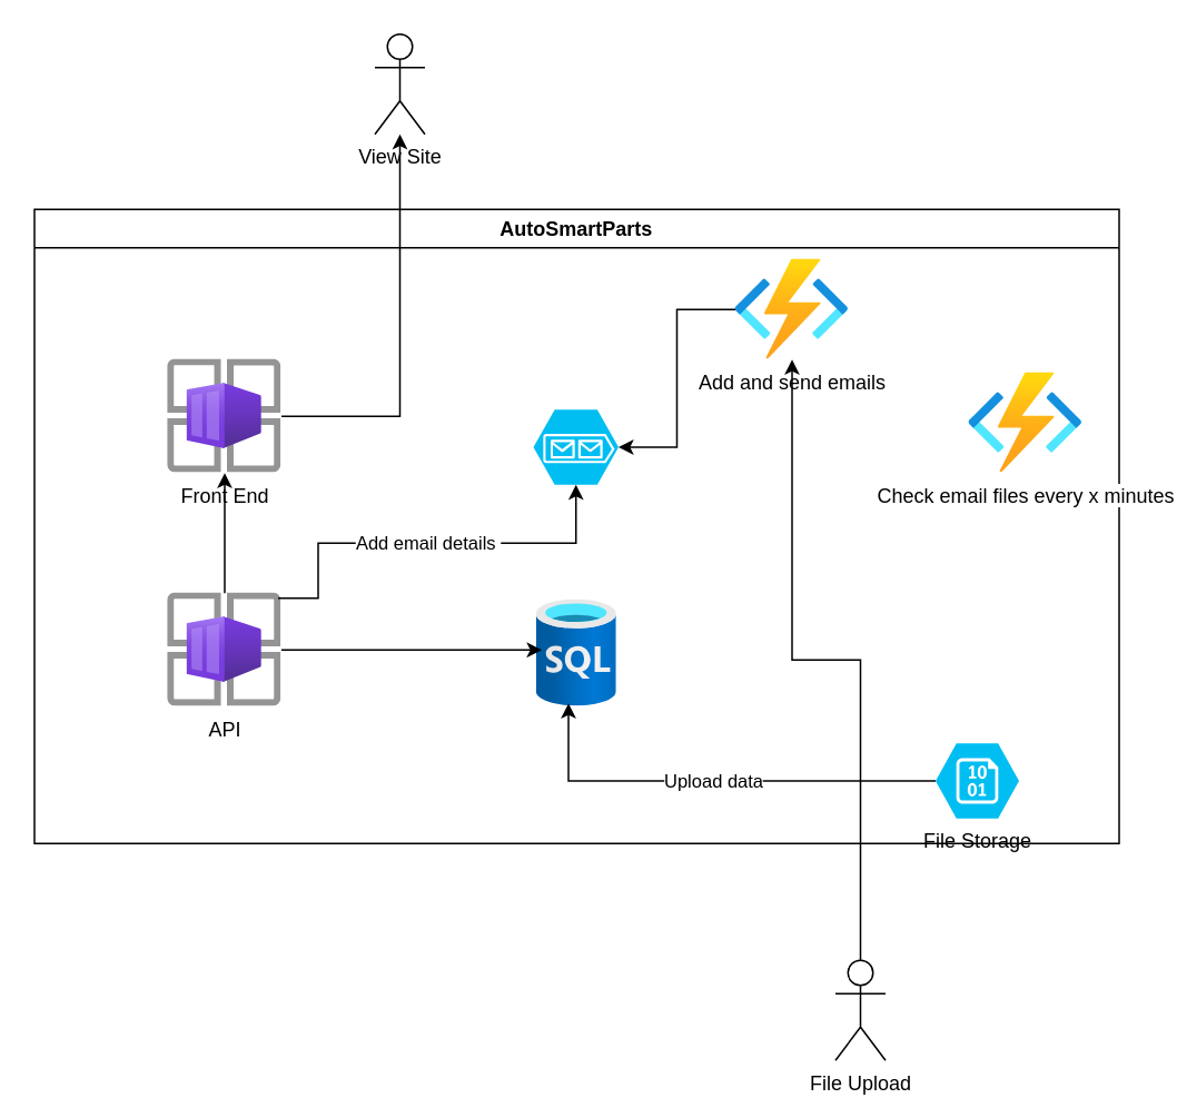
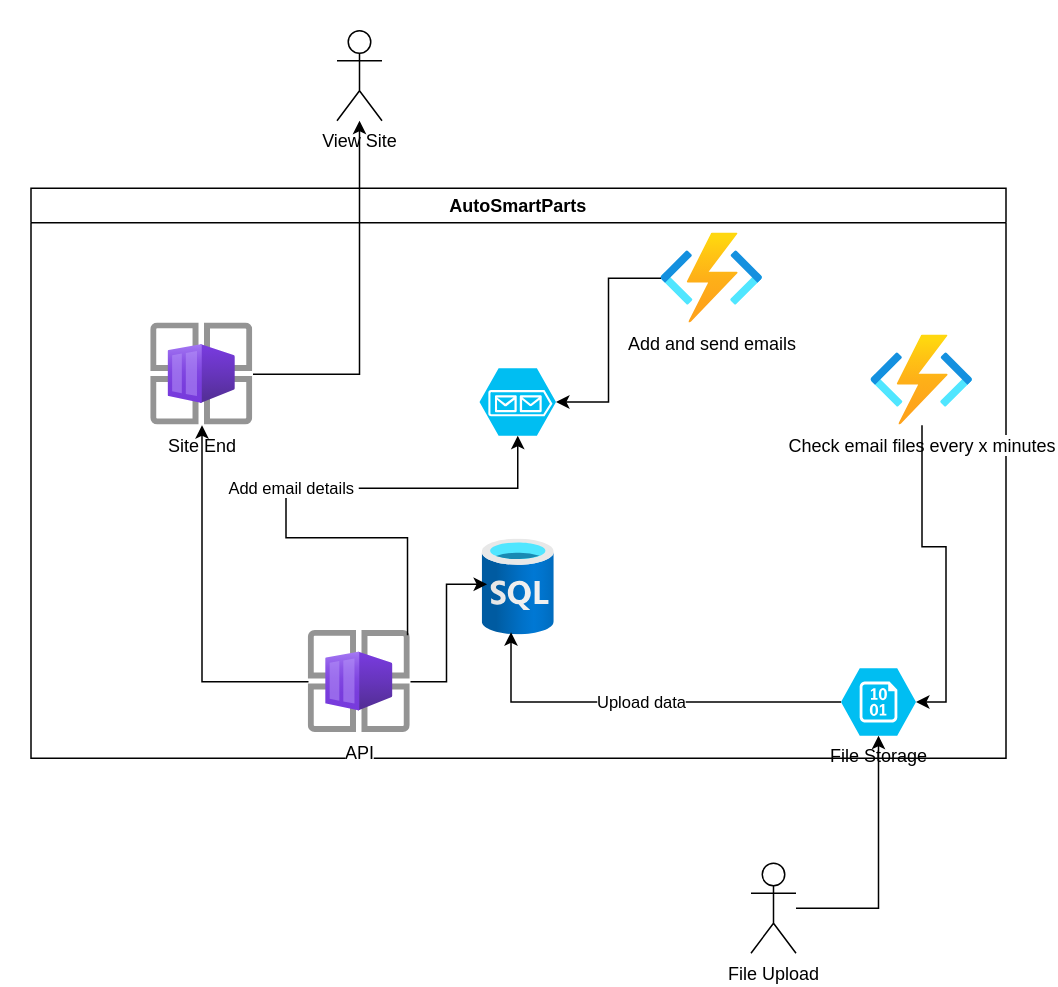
  <mxCell id="0" />
  <mxCell id="1" parent="0" />
  <mxCell id="2" value="AutoSmartParts" style="swimlane;whiteSpace=wrap;html=1;" parent="1" vertex="1"><mxGeometry x="20" y="125" width="650" height="380" as="geometry" /></mxCell>
- <mxCell id="3" value="Front End" style="image;aspect=fixed;html=1;points=[];align=center;fontSize=12;image=img/lib/azure2/other/Container_App_Environments.svg;" parent="2" vertex="1"><mxGeometry x="80" y="90" width="68" height="68" as="geometry" /></mxCell>
+ <mxCell id="3" value="Site End" style="image;aspect=fixed;html=1;points=[];align=center;fontSize=12;image=img/lib/azure2/other/Container_App_Environments.svg;" parent="2" vertex="1"><mxGeometry x="80" y="90" width="68" height="68" as="geometry" /></mxCell>
  <mxCell id="4" style="edgeStyle=orthogonalEdgeStyle;rounded=0;orthogonalLoop=1;jettySize=auto;html=1;" parent="2" source="5" target="3" edge="1"><mxGeometry relative="1" as="geometry" /></mxCell>
- <mxCell id="5" value="API" style="image;aspect=fixed;html=1;points=[];align=center;fontSize=12;image=img/lib/azure2/other/Container_App_Environments.svg;" parent="2" vertex="1"><mxGeometry x="80" y="230" width="68" height="68" as="geometry" /></mxCell>
+ <mxCell id="5" value="API" style="image;aspect=fixed;html=1;points=[];align=center;fontSize=12;image=img/lib/azure2/other/Container_App_Environments.svg;" parent="2" vertex="1"><mxGeometry x="185" y="295" width="68" height="68" as="geometry" /></mxCell>
  <mxCell id="6" value="" style="image;aspect=fixed;html=1;points=[];align=center;fontSize=12;image=img/lib/azure2/databases/SQL_Database.svg;" parent="2" vertex="1"><mxGeometry x="301" y="234" width="48" height="64" as="geometry" /></mxCell>
  <mxCell id="7" style="edgeStyle=orthogonalEdgeStyle;rounded=0;orthogonalLoop=1;jettySize=auto;html=1;entryX=0.063;entryY=0.469;entryDx=0;entryDy=0;entryPerimeter=0;" parent="2" source="5" target="6" edge="1"><mxGeometry relative="1" as="geometry" /></mxCell>
  <mxCell id="8" value="File Storage" style="verticalLabelPosition=bottom;html=1;verticalAlign=top;align=center;strokeColor=none;fillColor=#00BEF2;shape=mxgraph.azure.storage_blob;" parent="2" vertex="1"><mxGeometry x="540" y="320" width="50" height="45" as="geometry" /></mxCell>
  <mxCell id="9" value="Check email files every x minutes" style="image;aspect=fixed;html=1;points=[];align=center;fontSize=12;image=img/lib/azure2/compute/Function_Apps.svg;" parent="2" vertex="1"><mxGeometry x="560" y="98" width="68" height="60" as="geometry" /></mxCell>
+ <mxCell id="10" style="edgeStyle=orthogonalEdgeStyle;rounded=0;orthogonalLoop=1;jettySize=auto;html=1;entryX=1;entryY=0.5;entryDx=0;entryDy=0;entryPerimeter=0;" parent="2" source="9" target="8" edge="1"><mxGeometry relative="1" as="geometry" /></mxCell>
  <mxCell id="11" value="Upload data" style="edgeStyle=orthogonalEdgeStyle;rounded=0;orthogonalLoop=1;jettySize=auto;html=1;exitX=0;exitY=0.5;exitDx=0;exitDy=0;exitPerimeter=0;entryX=0.396;entryY=0.969;entryDx=0;entryDy=0;entryPerimeter=0;" parent="2" source="8" target="6" edge="1"><mxGeometry relative="1" as="geometry" /></mxCell>
  <mxCell id="12" value="" style="verticalLabelPosition=bottom;html=1;verticalAlign=top;align=center;strokeColor=none;fillColor=#00BEF2;shape=mxgraph.azure.storage_queue;" vertex="1" parent="2"><mxGeometry x="299" y="120" width="51" height="45" as="geometry" /></mxCell>
  <mxCell id="13" value="Add email details&amp;nbsp;" style="edgeStyle=orthogonalEdgeStyle;rounded=0;orthogonalLoop=1;jettySize=auto;html=1;entryX=0.5;entryY=1;entryDx=0;entryDy=0;entryPerimeter=0;exitX=0.971;exitY=0.044;exitDx=0;exitDy=0;exitPerimeter=0;" edge="1" parent="2" source="5" target="12"><mxGeometry relative="1" as="geometry"><Array as="points"><mxPoint x="170" y="233" /><mxPoint x="170" y="200" /><mxPoint x="324" y="200" /></Array></mxGeometry></mxCell>
  <mxCell id="14" value="Add and send emails" style="image;aspect=fixed;html=1;points=[];align=center;fontSize=12;image=img/lib/azure2/compute/Function_Apps.svg;" vertex="1" parent="2"><mxGeometry x="420" y="30" width="68" height="60" as="geometry" /></mxCell>
  <mxCell id="15" style="edgeStyle=orthogonalEdgeStyle;rounded=0;orthogonalLoop=1;jettySize=auto;html=1;entryX=1;entryY=0.5;entryDx=0;entryDy=0;entryPerimeter=0;" edge="1" parent="2" source="14" target="12"><mxGeometry relative="1" as="geometry" /></mxCell>
  <mxCell id="16" value="View Site" style="shape=umlActor;verticalLabelPosition=bottom;verticalAlign=top;html=1;outlineConnect=0;" parent="1" vertex="1"><mxGeometry x="224" y="20" width="30" height="60" as="geometry" /></mxCell>
  <mxCell id="17" style="edgeStyle=orthogonalEdgeStyle;rounded=0;orthogonalLoop=1;jettySize=auto;html=1;" parent="1" source="3" target="16" edge="1"><mxGeometry relative="1" as="geometry" /></mxCell>
  <mxCell id="18" value="File Upload" style="shape=umlActor;verticalLabelPosition=bottom;verticalAlign=top;html=1;outlineConnect=0;" parent="1" vertex="1"><mxGeometry x="500" y="575" width="30" height="60" as="geometry" /></mxCell>
- <mxCell id="19" style="edgeStyle=orthogonalEdgeStyle;rounded=0;orthogonalLoop=1;jettySize=auto;html=1;" parent="1" source="18" target="14" edge="1"><mxGeometry relative="1" as="geometry" /></mxCell>
+ <mxCell id="19" style="edgeStyle=orthogonalEdgeStyle;rounded=0;orthogonalLoop=1;jettySize=auto;html=1;entryX=0.5;entryY=1;entryDx=0;entryDy=0;entryPerimeter=0;" parent="1" source="18" target="8" edge="1"><mxGeometry relative="1" as="geometry" /></mxCell>
